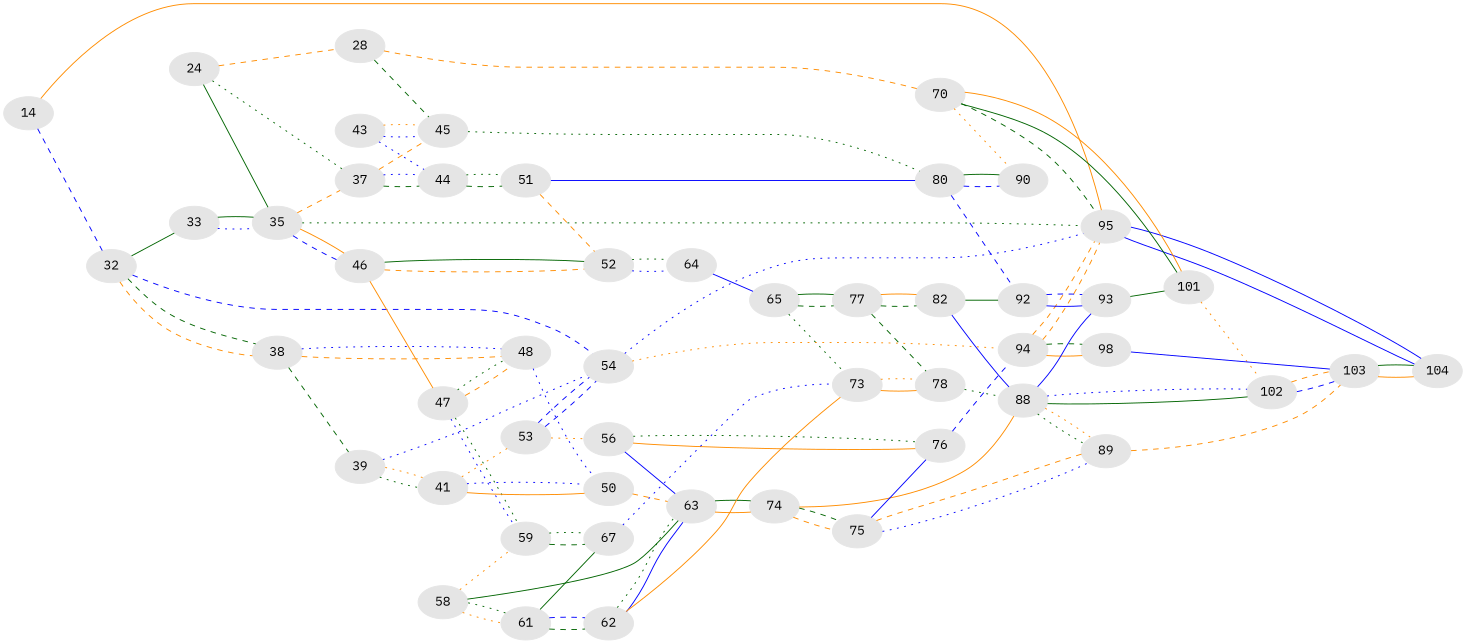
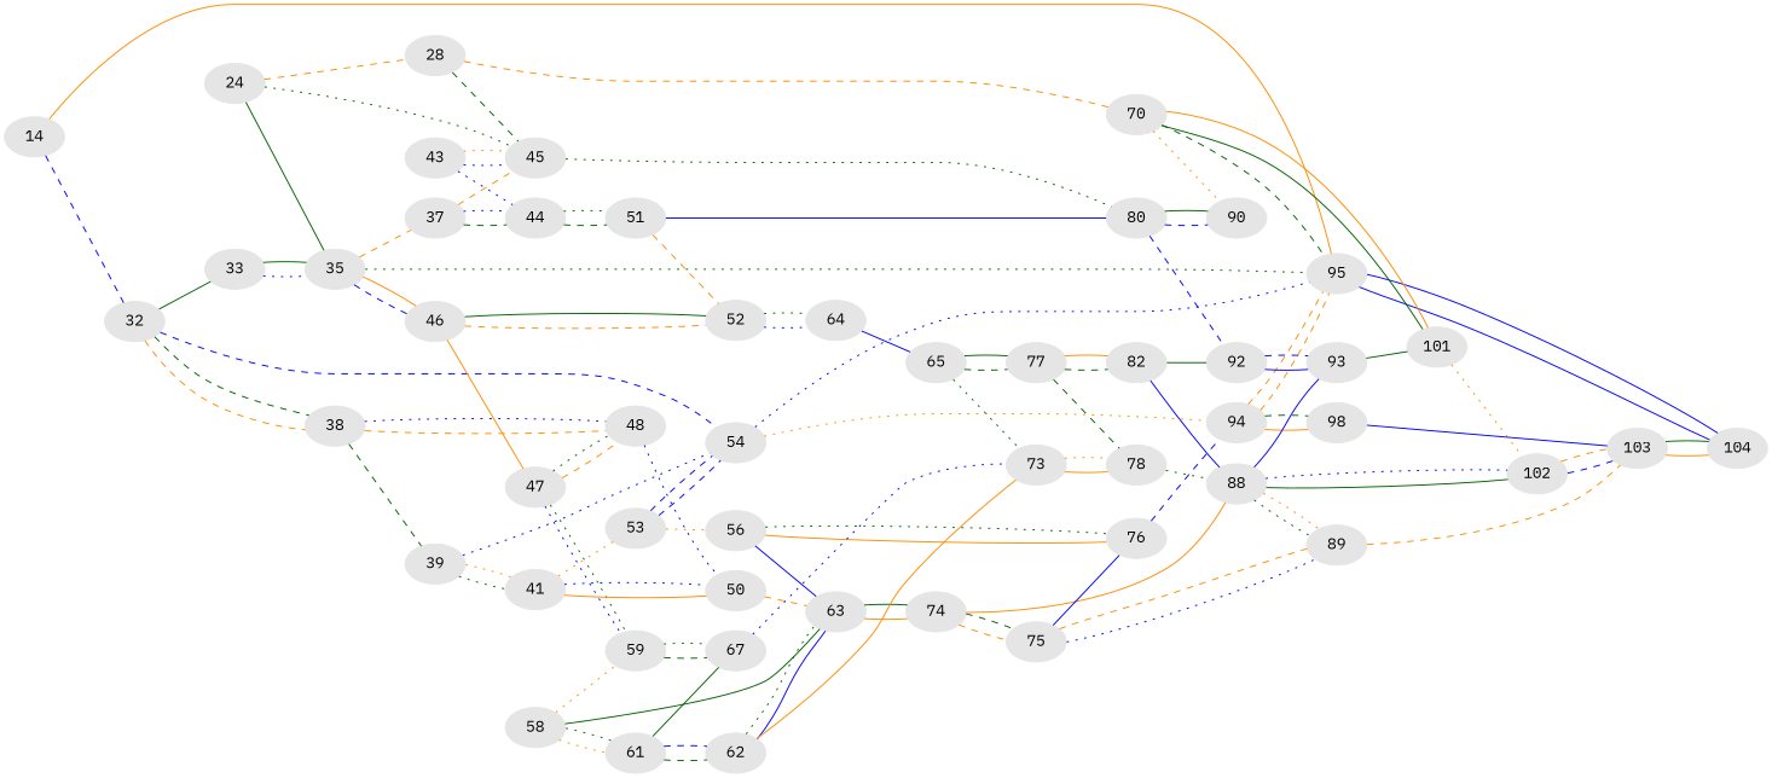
  graph {
    fontname="IBM Plex Mono"
    rankdir=LR
    node [color=gray90 fontname="IBM Plex Mono" style=filled]
    edge [color=darkgreen fontname="IBM Plex Mono" style=dashed]
    14 [super="+13"]
    32 [super="+21+31"]
    95 [super="+6+12"]
    33
    38
    54 [super="+27+26+25"]
    104
    24 [super="+20+23"]
    28 [super="+19"]
    35 [super="+34+15+16"]
    37 [super="+36"]
    45 [super="+29+40"]
    70 [super="+2"]
    46
    44
    80 [super="+79+69"]
    90 [super="+72"]
    101 [super="+100"]
    39
    48
    94 [super="+87+86"]
    47
    52
    51
    41
    50 [super="+49"]
    53 [super="+42"]
    63 [super="+60+57+55"]
    56
    43
    92 [super="+81"]
    59
    64
    67
    74
    65
    76
    98
    58
    61
    62
    73 [super="+66"]
    78
    75
    88 [super="+85+83+84"]
    77
    82
    102
    89
    93
    103 [super="+96+97"]
    14 -- 32 [color=blue weight=2]
    14 -- 95 [color=darkorange style=solid weight=2]
    32 -- 33 [style=solid]
    32 -- 38 [color=darkorange]
    32 -- 38
    32 -- 54 [color=blue]
    95 -- 104 [color=blue style=solid]
    95 -- 104 [color=blue style=solid]
    33 -- 35 [color=blue style=dotted weight=2]
    33 -- 35 [style=solid]
    38 -- 39
    38 -- 48 [color=darkorange]
    38 -- 48 [color=blue style=dotted]
    54 -- 95 [color=blue style=dotted weight=2]
    54 -- 94 [color=darkorange style=dotted]
    24 -- 28 [color=darkorange weight=3]
    24 -- 35 [style=solid]
-   24 -- 37 [style=dotted]
+   24 -- 45 [style=dotted]
    28 -- 45 [weight=2]
    28 -- 70 [color=darkorange weight=2]
    35 -- 95 [style=dotted weight=2]
    35 -- 37 [color=darkorange]
    35 -- 46 [color=blue]
    35 -- 46 [color=darkorange style=solid]
    37 -- 45 [color=darkorange]
    37 -- 44
    37 -- 44 [color=blue style=dotted]
    45 -- 80 [style=dotted]
    70 -- 95 [weight=2]
    70 -- 90 [color=darkorange style=dotted]
    70 -- 101 [style=solid]
    70 -- 101 [color=darkorange style=solid]
    46 -- 47 [color=darkorange style=solid]
    46 -- 52 [color=darkorange]
    46 -- 52 [style=solid]
    44 -- 51
    44 -- 51 [style=dotted]
    80 -- 90 [color=blue weight=2]
    80 -- 90 [style=solid]
    80 -- 92 [color=blue]
    101 -- 102 [color=darkorange style=dotted]
    39 -- 54 [color=blue style=dotted]
    39 -- 41 [style=dotted]
    39 -- 41 [color=darkorange style=dotted]
    48 -- 50 [color=blue style=dotted]
    94 -- 95 [color=darkorange]
    94 -- 95 [color=darkorange]
    94 -- 98 [color=darkorange style=solid weight=2]
    94 -- 98
    47 -- 48 [color=darkorange]
    47 -- 48 [style=dotted]
    47 -- 59 [color=blue style=dotted]
    47 -- 59 [style=dotted]
    52 -- 64 [color=blue style=dotted]
    52 -- 64 [style=dotted]
    51 -- 80 [color=blue style=solid]
    51 -- 52 [color=darkorange]
    41 -- 50 [color=darkorange style=solid]
    41 -- 50 [color=blue style=dotted]
    41 -- 53 [color=darkorange style=dotted]
    50 -- 63 [color=darkorange weight=2]
    53 -- 54 [color=blue weight=2]
    53 -- 54 [color=blue]
    53 -- 56 [color=darkorange style=dotted]
    63 -- 74 [color=darkorange style=solid]
    63 -- 74 [style=solid]
    56 -- 63 [color=blue style=solid]
    56 -- 76 [color=darkorange style=solid]
    56 -- 76 [style=dotted]
    43 -- 45 [color=blue style=dotted weight=2]
    43 -- 45 [color=darkorange style=dotted]
    43 -- 44 [color=blue style=dotted]
    92 -- 93 [color=blue style=solid]
    92 -- 93 [color=blue]
    59 -- 67
    59 -- 67 [style=dotted]
    64 -- 65 [color=blue style=solid]
    67 -- 73 [color=blue style=dotted]
    74 -- 75 [color=darkorange]
    74 -- 75
    74 -- 88 [color=darkorange style=solid]
    65 -- 73 [style=dotted]
    65 -- 77
    65 -- 77 [style=solid]
    76 -- 94 [color=blue]
    98 -- 103 [color=blue style=solid]
    58 -- 63 [style=solid]
    58 -- 59 [color=darkorange style=dotted]
    58 -- 61 [color=darkorange style=dotted]
    58 -- 61 [style=dotted]
    61 -- 67 [style=solid]
    61 -- 62
    61 -- 62 [color=blue]
    62 -- 63 [color=blue style=solid]
    62 -- 63 [style=dotted]
    62 -- 73 [color=darkorange style=solid]
    73 -- 78 [color=darkorange style=solid]
    73 -- 78 [color=darkorange style=dotted]
    78 -- 88 [style=dotted]
    75 -- 76 [color=blue style=solid]
    75 -- 89 [color=blue style=dotted]
    75 -- 89 [color=darkorange]
    88 -- 102 [style=solid]
    88 -- 102 [color=blue style=dotted]
    88 -- 89 [style=dotted]
    88 -- 89 [color=darkorange style=dotted]
    88 -- 93 [color=blue style=solid]
    77 -- 78
    77 -- 82
    77 -- 82 [color=darkorange style=solid]
    82 -- 92 [style=solid]
    82 -- 88 [color=blue style=solid]
    102 -- 103 [color=blue]
    102 -- 103 [color=darkorange]
    89 -- 103 [color=darkorange]
    93 -- 101 [style=solid]
    103 -- 104 [color=darkorange style=solid weight=2]
    103 -- 104 [style=solid]
  }
